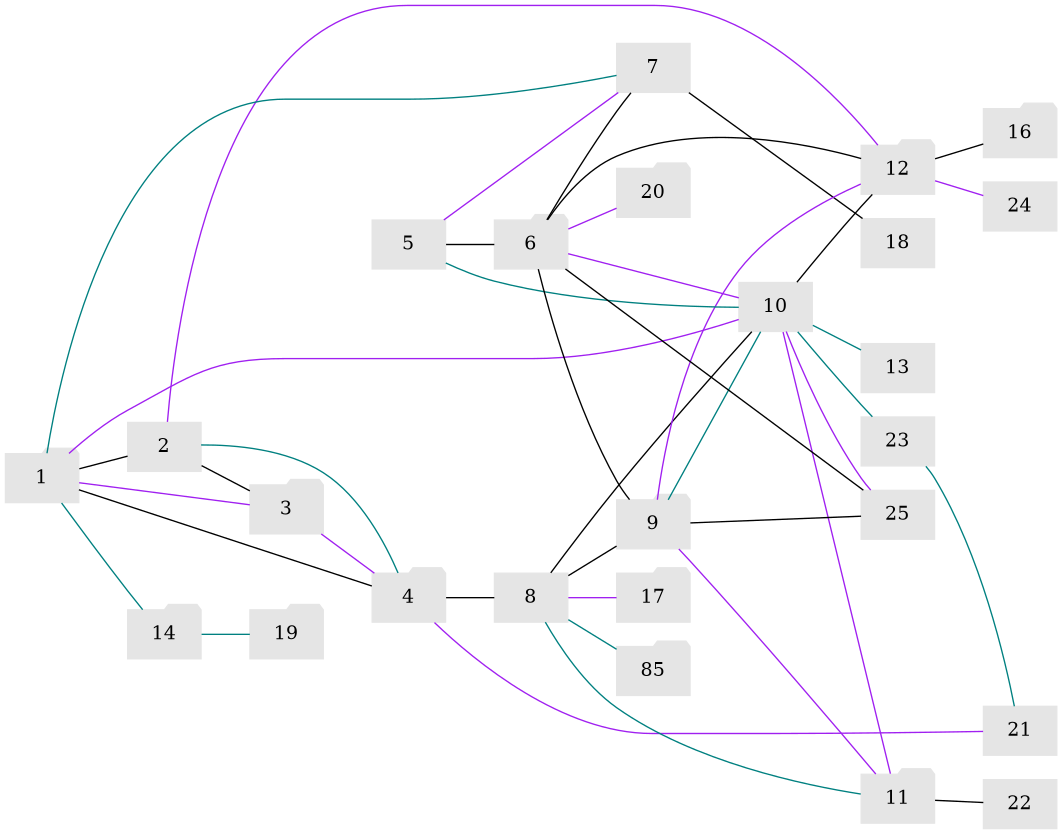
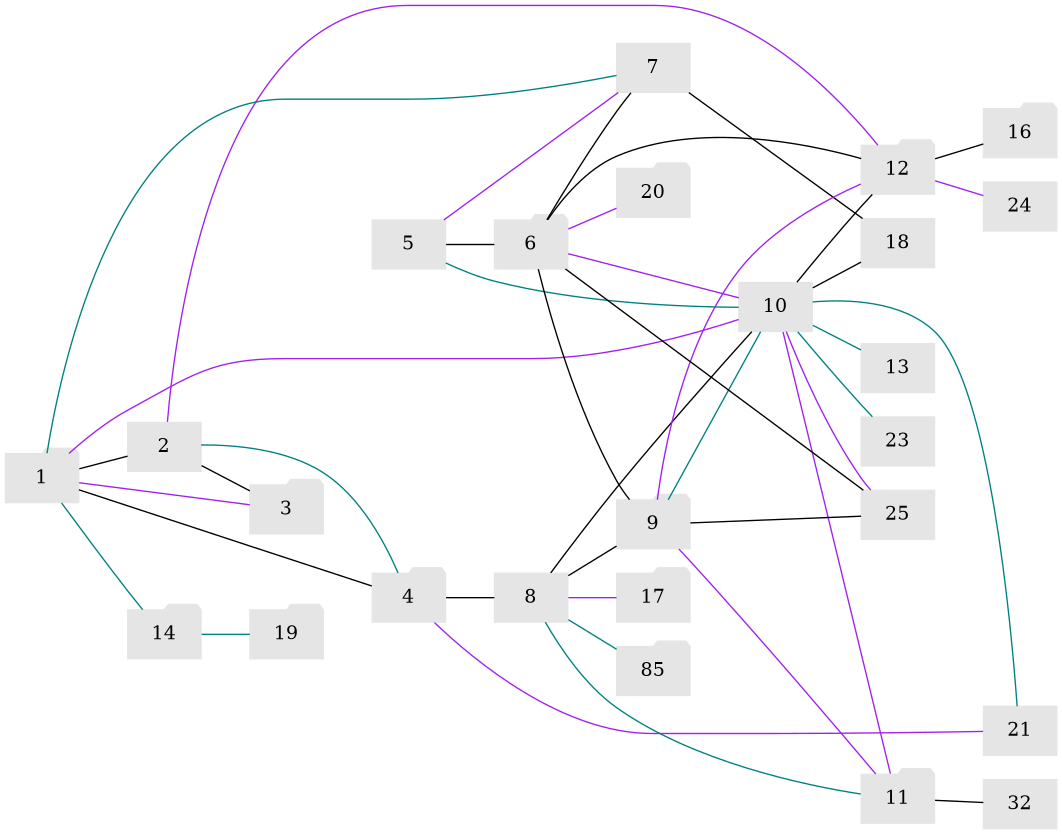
  graph {
    rankdir=LR
    node [color=gray90 shape=folder style=filled]
    edge [color=black weight=1.0]
    2 [shape=box]
    1
    3
    4
    7 [shape=box]
    10 [shape=box]
    14
    12
    8 [shape=box]
    21 [shape=box]
    18 [shape=box]
    25 [shape=box]
    11
    13 [shape=box]
    23 [shape=box]
    19
    16
    24 [shape=box]
    9
    n20 [label=85]
    17
    5 [shape=box]
    6
    20
-   22 [shape=box]
+   22 [shape=box label=32]
    2 -- 3
    2 -- 4 [color=teal]
    2 -- 12 [color=purple]
    1 -- 2
    1 -- 3 [color=purple]
    1 -- 4
    1 -- 7 [color=teal]
    1 -- 10 [color=purple]
    1 -- 14 [color=teal]
-   3 -- 4 [color=purple]
    4 -- 8
    4 -- 21 [color=purple weight=3.0]
    7 -- 18
    10 -- 12 [weight=3.0]
-   23 -- 21 [color=teal]
+   10 -- 21 [color=teal]
+   10 -- 18
    10 -- 25 [color=purple weight=2.0]
    10 -- 11 [color=purple]
    10 -- 13 [color=teal]
    10 -- 23 [color=teal]
    14 -- 19 [color=teal]
    12 -- 16
    12 -- 24 [color=purple]
    8 -- 10
    8 -- 11 [color=teal]
    8 -- 9
    8 -- n20 [color=teal]
    8 -- 17 [color=purple]
    11 -- 22
    9 -- 10 [color=teal]
    9 -- 12 [color=purple]
    9 -- 25
    9 -- 11 [color=purple]
    5 -- 7 [color=purple weight=2.0]
    5 -- 10 [color=teal]
    5 -- 6 [weight=3.0]
    6 -- 7
    6 -- 10 [color=purple weight=4.0]
    6 -- 12 [weight=2.0]
    6 -- 25
    6 -- 9
    6 -- 20 [color=purple]
  }
